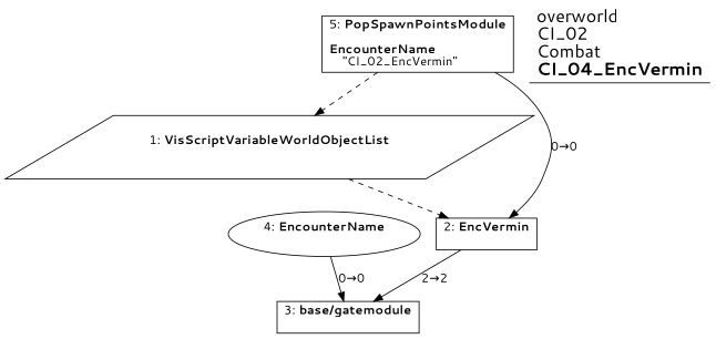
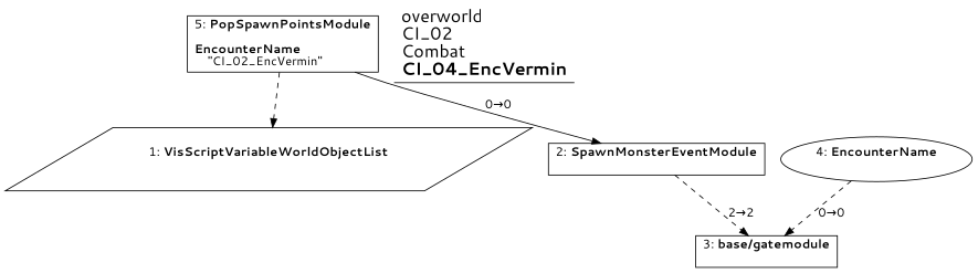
  digraph {
    fontname="Segoe UI"
    splines=spline
    node [fontname="Segoe UI" shape=box]
    edge [fontname="Segoe UI"]
    n1 [label=<1: <b>VisScriptVariableWorldObjectList</b><br/><br/>> shape=parallelogram]
-   n2 [label=<2: <b>EncVermin</b><br/><br/>>]
+   n2 [label=<2: <b>SpawnMonsterEventModule</b><br/><br/>>]
    n3 [label=<3: <b>base/gatemodule</b><br/><br/>>]
    n4 [label=<5: <b>PopSpawnPointsModule</b><br/><br/><b>EncounterName</b><br align="left"/>    &quot;CI_02_EncVermin&quot;<br align="left"/>>]
    n5 [label=<4: <b>EncounterName</b><br/><br/>> shape=oval]
    n6 [label=<<font point-size="20">overworld<br align="left"/>CI_02<br align="left"/>Combat<br align="left"/><b>CI_04_EncVermin</b><br align="left"/></font>> shape=underline]
-   n1 -> n2 [style=dashed]
-   n2 -> n3 [label="2→2"]
+   n2 -> n3 [label="2→2" style=dashed]
    n4 -> n1 [style=dashed]
    n4 -> n2 [label="0→0"]
-   n5 -> n3 [label="0→0"]
+   n5 -> n3 [label="0→0" style=dashed]
  }
